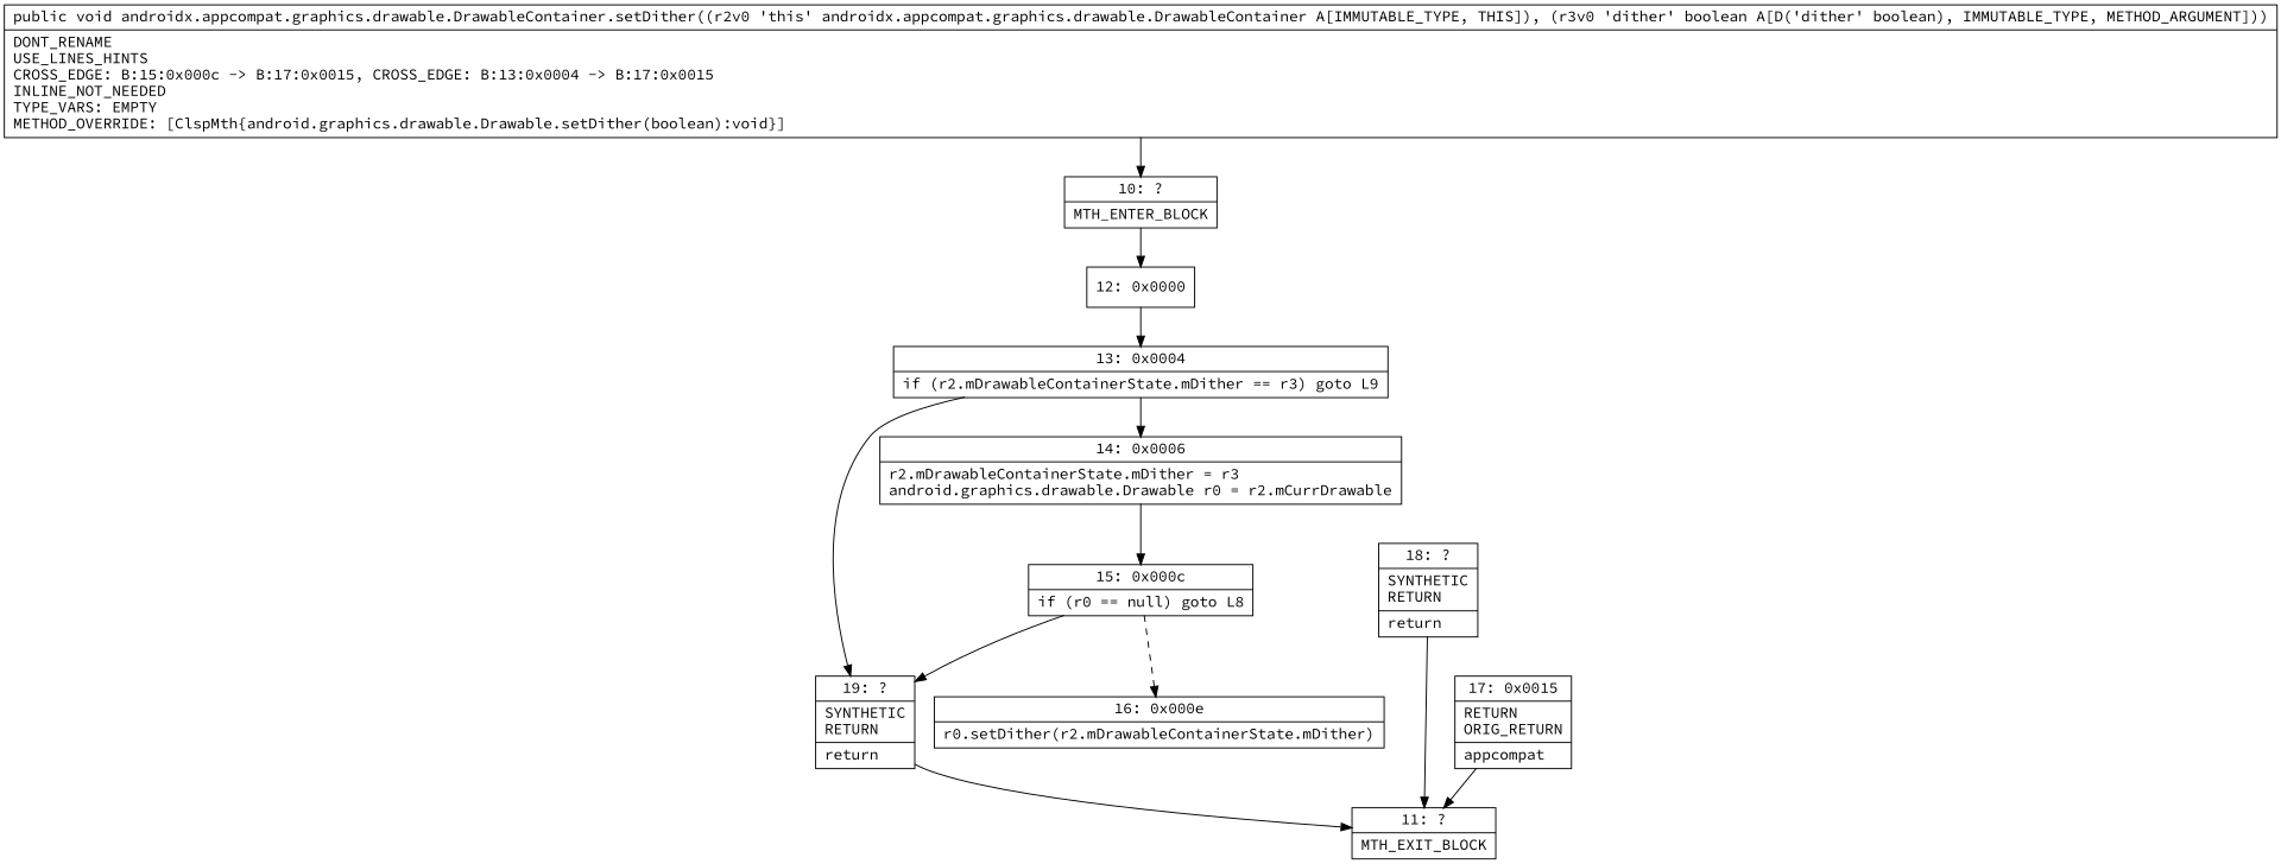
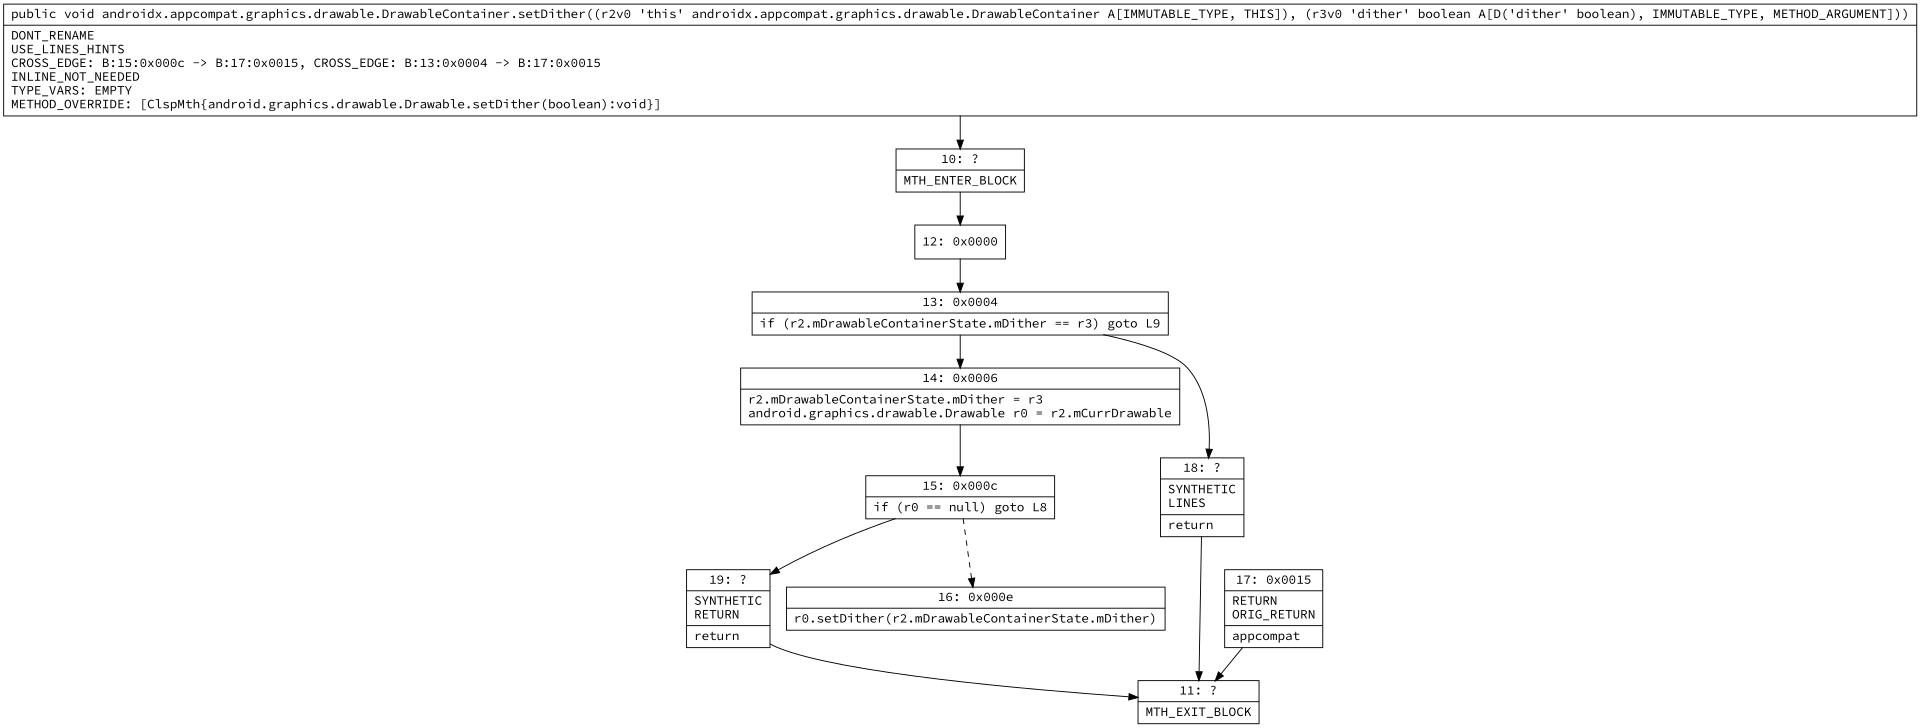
  digraph {
    fontname="Source Code Pro"
    node [fontname="Source Code Pro" shape=record]
    edge [fontname="Source Code Pro"]
    n1 [label="{10\:\ ?|MTH_ENTER_BLOCK\l}"]
    n2 [label="{12\:\ 0x0000}"]
    n3 [label="{13\:\ 0x0004|if (r2.mDrawableContainerState.mDither == r3) goto L9\l}"]
    n4 [label="{14\:\ 0x0006|r2.mDrawableContainerState.mDither = r3\landroid.graphics.drawable.Drawable r0 = r2.mCurrDrawable\l}"]
-   n5 [label="{18\:\ ?|SYNTHETIC\lRETURN\l|return\l}"]
+   n5 [label="{18\:\ ?|SYNTHETIC\lLINES\l|return\l}"]
    n6 [label="{15\:\ 0x000c|if (r0 == null) goto L8\l}"]
    n7 [label="{11\:\ ?|MTH_EXIT_BLOCK\l}"]
    n8 [label="{16\:\ 0x000e|r0.setDither(r2.mDrawableContainerState.mDither)\l}"]
    n9 [label="{19\:\ ?|SYNTHETIC\lRETURN\l|return\l}"]
    n10 [label="{17\:\ 0x0015|RETURN\lORIG_RETURN\l|appcompat\l}"]
    n11 [label="{public void androidx.appcompat.graphics.drawable.DrawableContainer.setDither((r2v0 'this' androidx.appcompat.graphics.drawable.DrawableContainer A[IMMUTABLE_TYPE, THIS]), (r3v0 'dither' boolean A[D('dither' boolean), IMMUTABLE_TYPE, METHOD_ARGUMENT]))  | DONT_RENAME\lUSE_LINES_HINTS\lCROSS_EDGE: B:15:0x000c \-\> B:17:0x0015, CROSS_EDGE: B:13:0x0004 \-\> B:17:0x0015\lINLINE_NOT_NEEDED\lTYPE_VARS: EMPTY\lMETHOD_OVERRIDE: [ClspMth\{android.graphics.drawable.Drawable.setDither(boolean):void\}]\l}"]
    n1 -> n2
    n2 -> n3
    n3 -> n4 [style=solid]
-   n3 -> n9
+   n3 -> n5
    n4 -> n6
    n5 -> n7
    n6 -> n8 [style=dashed]
    n6 -> n9
    n9 -> n7
    n10 -> n7
    n11 -> n1
  }
